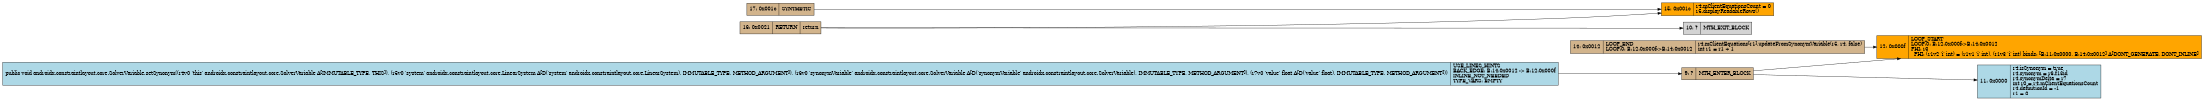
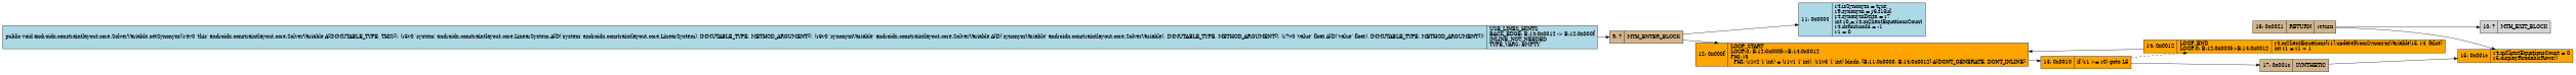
  digraph {
    rankdir=LR
    node [fillcolor=tan shape=record style=filled]
    n1 [label="{9\:\ ?|MTH_ENTER_BLOCK\l}"]
-   n2 [fillcolor=lightblue label="{11\:\ 0x0000|r4.isSynonym = true\lr4.synonym = r6.f13id\lr4.synonymDelta = r7\lint r0 = r4.mClientEquationsCount\lr4.definitionId = \-1\lr1 = 0\l}"]
+   n2 [fillcolor=lightblue label="{11\:\ 0x0000|r4.isSynonym = true\lr9.synonym = r6.f13id\lr4.synonymDelta = r7\lint r0 = r4.mClientEquationsCount\lr4.definitionId = \-1\lr1 = 0\l}"]
    n3 [fillcolor=orange label="{12\:\ 0x000f|LOOP_START\lLOOP:0: B:12:0x000f\-\>B:14:0x0012\lPHI: r3 \l  PHI: (r1v2 'i' int) = (r1v1 'i' int), (r1v3 'i' int) binds: [B:11:0x0000, B:14:0x0012] A[DONT_GENERATE, DONT_INLINE]\l}"]
-   n5 [label="{14\:\ 0x0012|LOOP_END\lLOOP:0: B:12:0x000f\-\>B:14:0x0012\l|r4.mClientEquations[r1].updateFromSynonymVariable(r5, r4, false)\lint r1 = r1 + 1\l}"]
+   n4 [fillcolor=orange label="{13\:\ 0x0010|if (r1 \>= r0) goto L5\l}"]
+   n5 [fillcolor=orange label="{14\:\ 0x0012|LOOP_END\lLOOP:0: B:12:0x000f\-\>B:14:0x0012\l|r4.mClientEquations[r1].updateFromSynonymVariable(r5, r4, false)\lint r1 = r1 + 1\l}"]
    n6 [label="{17\:\ 0x001c|SYNTHETIC\l}"]
    n7 [fillcolor=orange label="{15\:\ 0x001c|r4.mClientEquationsCount = 0\lr5.displayReadableRows()\l}"]
    n8 [label="{16\:\ 0x0021|RETURN\l|return\l}"]
    n9 [fillcolor=lightgrey label="{10\:\ ?|MTH_EXIT_BLOCK\l}"]
    n10 [fillcolor=lightblue label="{public void androidx.constraintlayout.core.SolverVariable.setSynonym((r4v0 'this' androidx.constraintlayout.core.SolverVariable A[IMMUTABLE_TYPE, THIS]), (r5v0 'system' androidx.constraintlayout.core.LinearSystem A[D('system' androidx.constraintlayout.core.LinearSystem), IMMUTABLE_TYPE, METHOD_ARGUMENT]), (r6v0 'synonymVariable' androidx.constraintlayout.core.SolverVariable A[D('synonymVariable' androidx.constraintlayout.core.SolverVariable), IMMUTABLE_TYPE, METHOD_ARGUMENT]), (r7v0 'value' float A[D('value' float), IMMUTABLE_TYPE, METHOD_ARGUMENT]))  | USE_LINES_HINTS\lBACK_EDGE: B:14:0x0012 \-\> B:12:0x000f\lINLINE_NOT_NEEDED\lTYPE_VARS: EMPTY\l}"]
    n1 -> n2
    n1 -> n3
+   n3 -> n4
+   n4 -> n5 [style=dashed]
+   n4 -> n6
    n5 -> n3
    n6 -> n7
    n8 -> n7
    n8 -> n9
    n10 -> n1
  }
